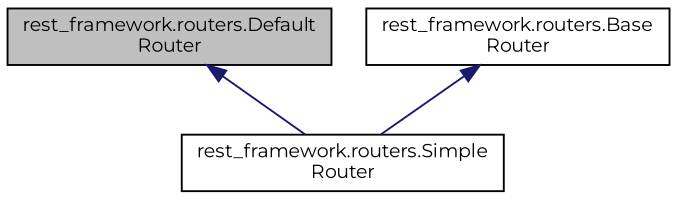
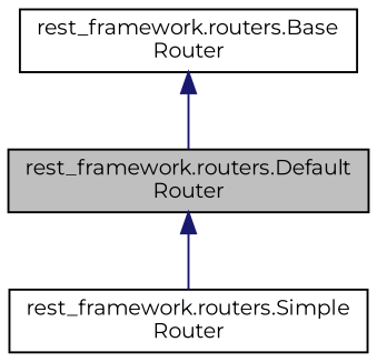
  digraph {
    fontname=Montserrat
    node [color=black fillcolor=white fontname=Montserrat fontsize=10 shape=record style=filled]
    edge [color=midnightblue dir=back fontname=Montserrat fontsize=10 labelfontname=Helvetica labelfontsize=10 style=solid]
    n1 [fillcolor=grey75 fontcolor=black height=0.2 label="rest_framework.routers.Default\lRouter" width=0.4]
    n2 [height=0.2 label="rest_framework.routers.Simple\lRouter" width=0.4]
    n3 [height=0.2 label="rest_framework.routers.Base\lRouter" width=0.4]
    n1 -> n2
-   n3 -> n2
+   n3 -> n1
  }
